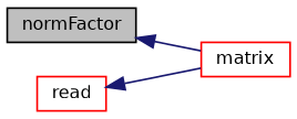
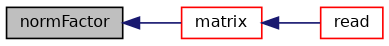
  digraph {
    rankdir=LR
    node [color=red fontname=Helvetica fontsize=10 shape=record]
    edge [color=midnightblue dir=back fontname=Helvetica fontsize=10 labelfontname=Helvetica labelfontsize=10 style=solid]
    n1 [color=black fillcolor=grey75 fontcolor=black height=0.2 label=normFactor style=filled width=0.4]
    n2 [height=0.2 label=matrix width=0.4]
    n3 [height=0.2 label=read width=0.4]
    n1 -> n2
-   n3 -> n2
+   n2 -> n3
  }
